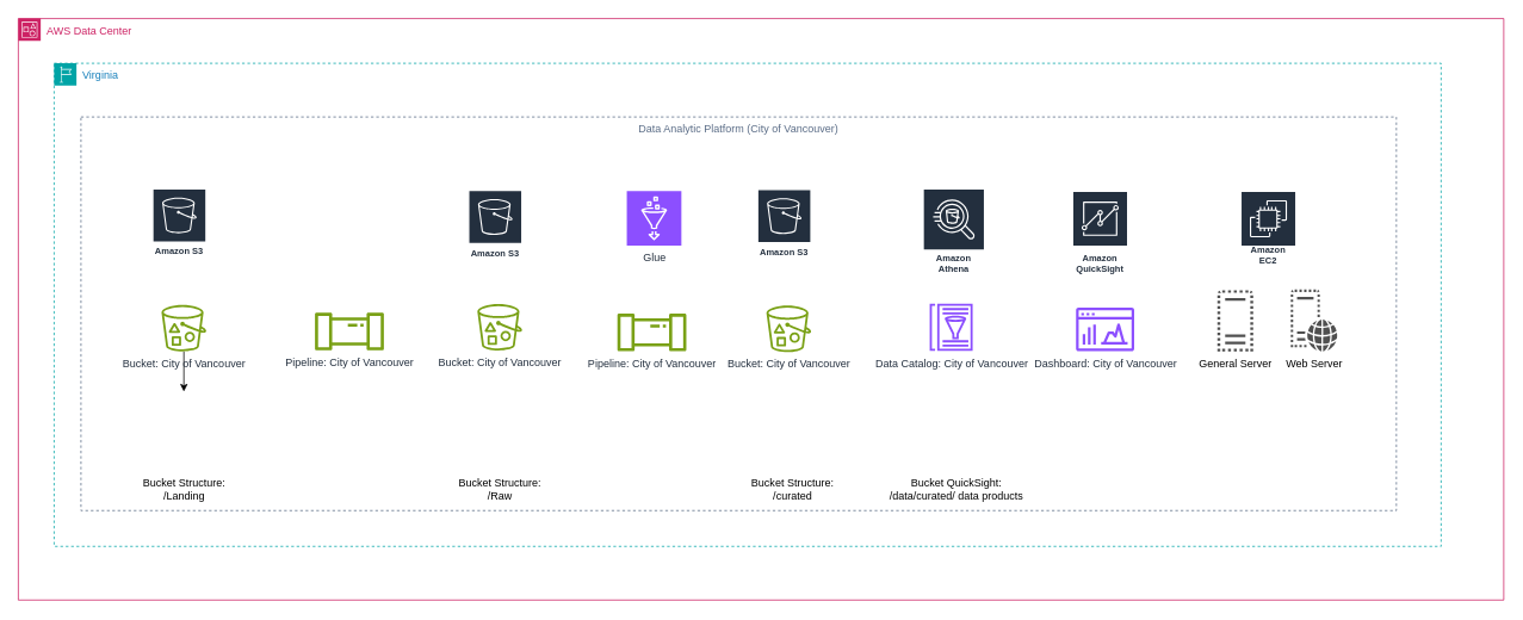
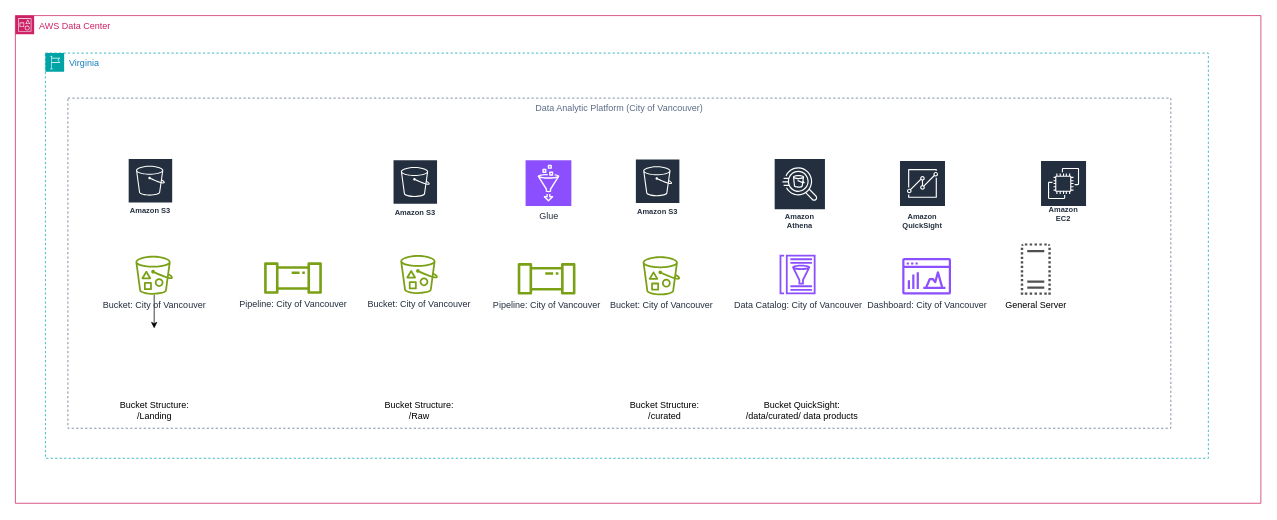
  <mxCell id="0" />
  <mxCell id="1" parent="0" />
  <mxCell id="2" value="AWS Data Center" style="points=[[0,0],[0.25,0],[0.5,0],[0.75,0],[1,0],[1,0.25],[1,0.5],[1,0.75],[1,1],[0.75,1],[0.5,1],[0.25,1],[0,1],[0,0.75],[0,0.5],[0,0.25]];outlineConnect=0;gradientColor=none;html=1;whiteSpace=wrap;fontSize=12;fontStyle=0;container=1;pointerEvents=0;collapsible=0;recursiveResize=0;shape=mxgraph.aws4.group;grIcon=mxgraph.aws4.group_account;strokeColor=#CD2264;fillColor=none;verticalAlign=top;align=left;spacingLeft=30;fontColor=#CD2264;dashed=0;" vertex="1" parent="1"><mxGeometry x="20" y="20.24" width="1660" height="650" as="geometry" /></mxCell>
  <mxCell id="3" value="Virginia" style="points=[[0,0],[0.25,0],[0.5,0],[0.75,0],[1,0],[1,0.25],[1,0.5],[1,0.75],[1,1],[0.75,1],[0.5,1],[0.25,1],[0,1],[0,0.75],[0,0.5],[0,0.25]];outlineConnect=0;gradientColor=none;html=1;whiteSpace=wrap;fontSize=12;fontStyle=0;container=1;pointerEvents=0;collapsible=0;recursiveResize=0;shape=mxgraph.aws4.group;grIcon=mxgraph.aws4.group_region;strokeColor=#00A4A6;fillColor=none;verticalAlign=top;align=left;spacingLeft=30;fontColor=#147EBA;dashed=1;" vertex="1" parent="2"><mxGeometry x="40" y="50" width="1550" height="540" as="geometry" /></mxCell>
  <mxCell id="4" value="Data Analytic Platform (City of Vancouver)" style="fillColor=none;strokeColor=#5A6C86;dashed=1;verticalAlign=top;fontStyle=0;fontColor=#5A6C86;whiteSpace=wrap;html=1;" vertex="1" parent="3"><mxGeometry x="30" y="60" width="1470" height="440" as="geometry" /></mxCell>
  <mxCell id="5" value="Amazon S3" style="sketch=0;outlineConnect=0;fontColor=#232F3E;gradientColor=none;strokeColor=#ffffff;fillColor=#232F3E;dashed=0;verticalLabelPosition=middle;verticalAlign=bottom;align=center;html=1;whiteSpace=wrap;fontSize=10;fontStyle=1;spacing=3;shape=mxgraph.aws4.productIcon;prIcon=mxgraph.aws4.s3;" vertex="1" parent="3"><mxGeometry x="110" y="140" width="60" height="80" as="geometry" /></mxCell>
  <mxCell id="6" value="" style="edgeStyle=orthogonalEdgeStyle;rounded=0;orthogonalLoop=1;jettySize=auto;html=1;" edge="1" parent="3" source="7" target="8"><mxGeometry relative="1" as="geometry" /></mxCell>
  <mxCell id="7" value="Bucket: City of Vancouver" style="sketch=0;outlineConnect=0;fontColor=#232F3E;gradientColor=none;fillColor=#7AA116;strokeColor=none;dashed=0;verticalLabelPosition=bottom;verticalAlign=top;align=center;html=1;fontSize=12;fontStyle=0;aspect=fixed;pointerEvents=1;shape=mxgraph.aws4.bucket_with_objects;" vertex="1" parent="3"><mxGeometry x="120" y="270" width="50" height="52" as="geometry" /></mxCell>
  <mxCell id="8" value="Bucket Structure:&lt;div&gt;/Landing&lt;/div&gt;" style="shape=image;html=1;verticalAlign=top;verticalLabelPosition=bottom;labelBackgroundColor=#ffffff;imageAspect=0;aspect=fixed;image=https://cdn1.iconfinder.com/data/icons/systemui/21/hierarchy-128.png" vertex="1" parent="3"><mxGeometry x="100.5" y="367" width="89" height="89" as="geometry" /></mxCell>
  <mxCell id="9" value="Amazon S3" style="sketch=0;outlineConnect=0;fontColor=#232F3E;gradientColor=none;strokeColor=#ffffff;fillColor=#232F3E;dashed=0;verticalLabelPosition=middle;verticalAlign=bottom;align=center;html=1;whiteSpace=wrap;fontSize=10;fontStyle=1;spacing=3;shape=mxgraph.aws4.productIcon;prIcon=mxgraph.aws4.s3;" vertex="1" parent="3"><mxGeometry x="463" y="141.76" width="60" height="80" as="geometry" /></mxCell>
  <mxCell id="10" value="Bucket: City of Vancouver" style="sketch=0;outlineConnect=0;fontColor=#232F3E;gradientColor=none;fillColor=#7AA116;strokeColor=none;dashed=0;verticalLabelPosition=bottom;verticalAlign=top;align=center;html=1;fontSize=12;fontStyle=0;aspect=fixed;pointerEvents=1;shape=mxgraph.aws4.bucket_with_objects;" vertex="1" parent="3"><mxGeometry x="473" y="269" width="50" height="52" as="geometry" /></mxCell>
  <mxCell id="11" value="Bucket Structure:&lt;div&gt;/Raw&lt;/div&gt;" style="shape=image;html=1;verticalAlign=top;verticalLabelPosition=bottom;labelBackgroundColor=#ffffff;imageAspect=0;aspect=fixed;image=https://cdn1.iconfinder.com/data/icons/systemui/21/hierarchy-128.png" vertex="1" parent="3"><mxGeometry x="453.5" y="367.0" width="89" height="89" as="geometry" /></mxCell>
  <mxCell id="12" value="Pipeline: City of Vancouver" style="sketch=0;outlineConnect=0;fontColor=#232F3E;gradientColor=none;fillColor=#7AA116;strokeColor=none;dashed=0;verticalLabelPosition=bottom;verticalAlign=top;align=center;html=1;fontSize=12;fontStyle=0;aspect=fixed;pointerEvents=1;shape=mxgraph.aws4.iot_analytics_pipeline;" vertex="1" parent="3"><mxGeometry x="291" y="278.76" width="78" height="42" as="geometry" /></mxCell>
  <mxCell id="13" value="Amazon S3" style="sketch=0;outlineConnect=0;fontColor=#232F3E;gradientColor=none;strokeColor=#ffffff;fillColor=#232F3E;dashed=0;verticalLabelPosition=middle;verticalAlign=bottom;align=center;html=1;whiteSpace=wrap;fontSize=10;fontStyle=1;spacing=3;shape=mxgraph.aws4.productIcon;prIcon=mxgraph.aws4.s3;" vertex="1" parent="3"><mxGeometry x="786" y="140.76" width="60" height="80" as="geometry" /></mxCell>
  <mxCell id="14" value="Bucket: City of Vancouver" style="sketch=0;outlineConnect=0;fontColor=#232F3E;gradientColor=none;fillColor=#7AA116;strokeColor=none;dashed=0;verticalLabelPosition=bottom;verticalAlign=top;align=center;html=1;fontSize=12;fontStyle=0;aspect=fixed;pointerEvents=1;shape=mxgraph.aws4.bucket_with_objects;" vertex="1" parent="3"><mxGeometry x="796" y="270.76" width="50" height="52" as="geometry" /></mxCell>
  <mxCell id="15" value="Bucket Structure:&lt;div&gt;/curated&lt;/div&gt;" style="shape=image;html=1;verticalAlign=top;verticalLabelPosition=bottom;labelBackgroundColor=#ffffff;imageAspect=0;aspect=fixed;image=https://cdn1.iconfinder.com/data/icons/systemui/21/hierarchy-128.png" vertex="1" parent="3"><mxGeometry x="780.5" y="367" width="89" height="89" as="geometry" /></mxCell>
  <mxCell id="16" value="Pipeline: City of Vancouver" style="sketch=0;outlineConnect=0;fontColor=#232F3E;gradientColor=none;fillColor=#7AA116;strokeColor=none;dashed=0;verticalLabelPosition=bottom;verticalAlign=top;align=center;html=1;fontSize=12;fontStyle=0;aspect=fixed;pointerEvents=1;shape=mxgraph.aws4.iot_analytics_pipeline;" vertex="1" parent="3"><mxGeometry x="629" y="279.76" width="78" height="42" as="geometry" /></mxCell>
  <mxCell id="17" value="Glue" style="sketch=0;points=[[0,0,0],[0.25,0,0],[0.5,0,0],[0.75,0,0],[1,0,0],[0,1,0],[0.25,1,0],[0.5,1,0],[0.75,1,0],[1,1,0],[0,0.25,0],[0,0.5,0],[0,0.75,0],[1,0.25,0],[1,0.5,0],[1,0.75,0]];outlineConnect=0;fontColor=#232F3E;fillColor=#8C4FFF;strokeColor=#ffffff;dashed=0;verticalLabelPosition=bottom;verticalAlign=top;align=center;html=1;fontSize=12;fontStyle=0;aspect=fixed;shape=mxgraph.aws4.resourceIcon;resIcon=mxgraph.aws4.glue;" vertex="1" parent="3"><mxGeometry x="640" y="142.76" width="61" height="61" as="geometry" /></mxCell>
  <mxCell id="18" value="Data Catalog: City of Vancouver" style="sketch=0;outlineConnect=0;fontColor=#232F3E;gradientColor=none;fillColor=#8C4FFF;strokeColor=none;dashed=0;verticalLabelPosition=bottom;verticalAlign=top;align=center;html=1;fontSize=12;fontStyle=0;aspect=fixed;pointerEvents=1;shape=mxgraph.aws4.glue_data_catalog;" vertex="1" parent="3"><mxGeometry x="978.16" y="268.76" width="48.69" height="52.75" as="geometry" /></mxCell>
  <mxCell id="19" value="Amazon Athena" style="sketch=0;outlineConnect=0;fontColor=#232F3E;gradientColor=none;strokeColor=#ffffff;fillColor=#232F3E;dashed=0;verticalLabelPosition=middle;verticalAlign=bottom;align=center;html=1;whiteSpace=wrap;fontSize=10;fontStyle=1;spacing=3;shape=mxgraph.aws4.productIcon;prIcon=mxgraph.aws4.athena;" vertex="1" parent="3"><mxGeometry x="971" y="140" width="69" height="99.76" as="geometry" /></mxCell>
  <mxCell id="20" value="Bucket QuickSight:&lt;div&gt;/data/curated/ data products&lt;/div&gt;" style="shape=image;html=1;verticalAlign=top;verticalLabelPosition=bottom;labelBackgroundColor=#ffffff;imageAspect=0;aspect=fixed;image=https://cdn1.iconfinder.com/data/icons/systemui/21/hierarchy-128.png" vertex="1" parent="3"><mxGeometry x="963" y="367.0" width="89" height="89" as="geometry" /></mxCell>
  <mxCell id="21" value="Amazon QuickSight" style="sketch=0;outlineConnect=0;fontColor=#232F3E;gradientColor=none;strokeColor=#ffffff;fillColor=#232F3E;dashed=0;verticalLabelPosition=middle;verticalAlign=bottom;align=center;html=1;whiteSpace=wrap;fontSize=10;fontStyle=1;spacing=3;shape=mxgraph.aws4.productIcon;prIcon=mxgraph.aws4.quicksight;" vertex="1" parent="3"><mxGeometry x="1138" y="142.76" width="62" height="97.24" as="geometry" /></mxCell>
  <mxCell id="22" value="Dashboard: City of Vancouver" style="sketch=0;outlineConnect=0;fontColor=#232F3E;gradientColor=none;fillColor=#8C4FFF;strokeColor=none;dashed=0;verticalLabelPosition=bottom;verticalAlign=top;align=center;html=1;fontSize=12;fontStyle=0;aspect=fixed;pointerEvents=1;shape=mxgraph.aws4.opensearch_dashboards;" vertex="1" parent="3"><mxGeometry x="1142" y="272.84" width="65" height="49.16" as="geometry" /></mxCell>
  <mxCell id="23" value="Amazon EC2" style="sketch=0;outlineConnect=0;fontColor=#232F3E;gradientColor=none;strokeColor=#ffffff;fillColor=#232F3E;dashed=0;verticalLabelPosition=middle;verticalAlign=bottom;align=center;html=1;whiteSpace=wrap;fontSize=10;fontStyle=1;spacing=3;shape=mxgraph.aws4.productIcon;prIcon=mxgraph.aws4.ec2;" vertex="1" parent="3"><mxGeometry x="1326" y="142.76" width="62" height="87.24" as="geometry" /></mxCell>
  <mxCell id="24" value="General Server" style="sketch=0;pointerEvents=1;shadow=0;dashed=0;html=1;strokeColor=none;fillColor=#505050;labelPosition=center;verticalLabelPosition=bottom;verticalAlign=top;outlineConnect=0;align=center;shape=mxgraph.office.servers.virtual_server;" vertex="1" parent="3"><mxGeometry x="1300" y="253.62" width="40" height="68.38" as="geometry" /></mxCell>
- <mxCell id="25" value="Web Server" style="sketch=0;pointerEvents=1;shadow=0;dashed=0;html=1;strokeColor=none;fillColor=#505050;labelPosition=center;verticalLabelPosition=bottom;verticalAlign=top;outlineConnect=0;align=center;shape=mxgraph.office.servers.virtual_web_server;" vertex="1" parent="3"><mxGeometry x="1382" y="252.8" width="52" height="69.24" as="geometry" /></mxCell>
